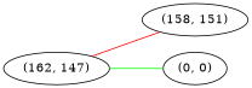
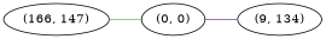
  graph {
    rankdir=LR
-   "(166, 147)" [label="(162, 147)"]
-   "(158, 151)"
+   "(166, 147)"
    "(0, 0)"
-   "(166, 147)" -- "(158, 151)" [color=red weight=1]
+   "(9, 134)"
    "(166, 147)" -- "(0, 0)" [color=green weight=2]
+   "(0, 0)" -- "(9, 134)" [color=purple weight=4]
  }
